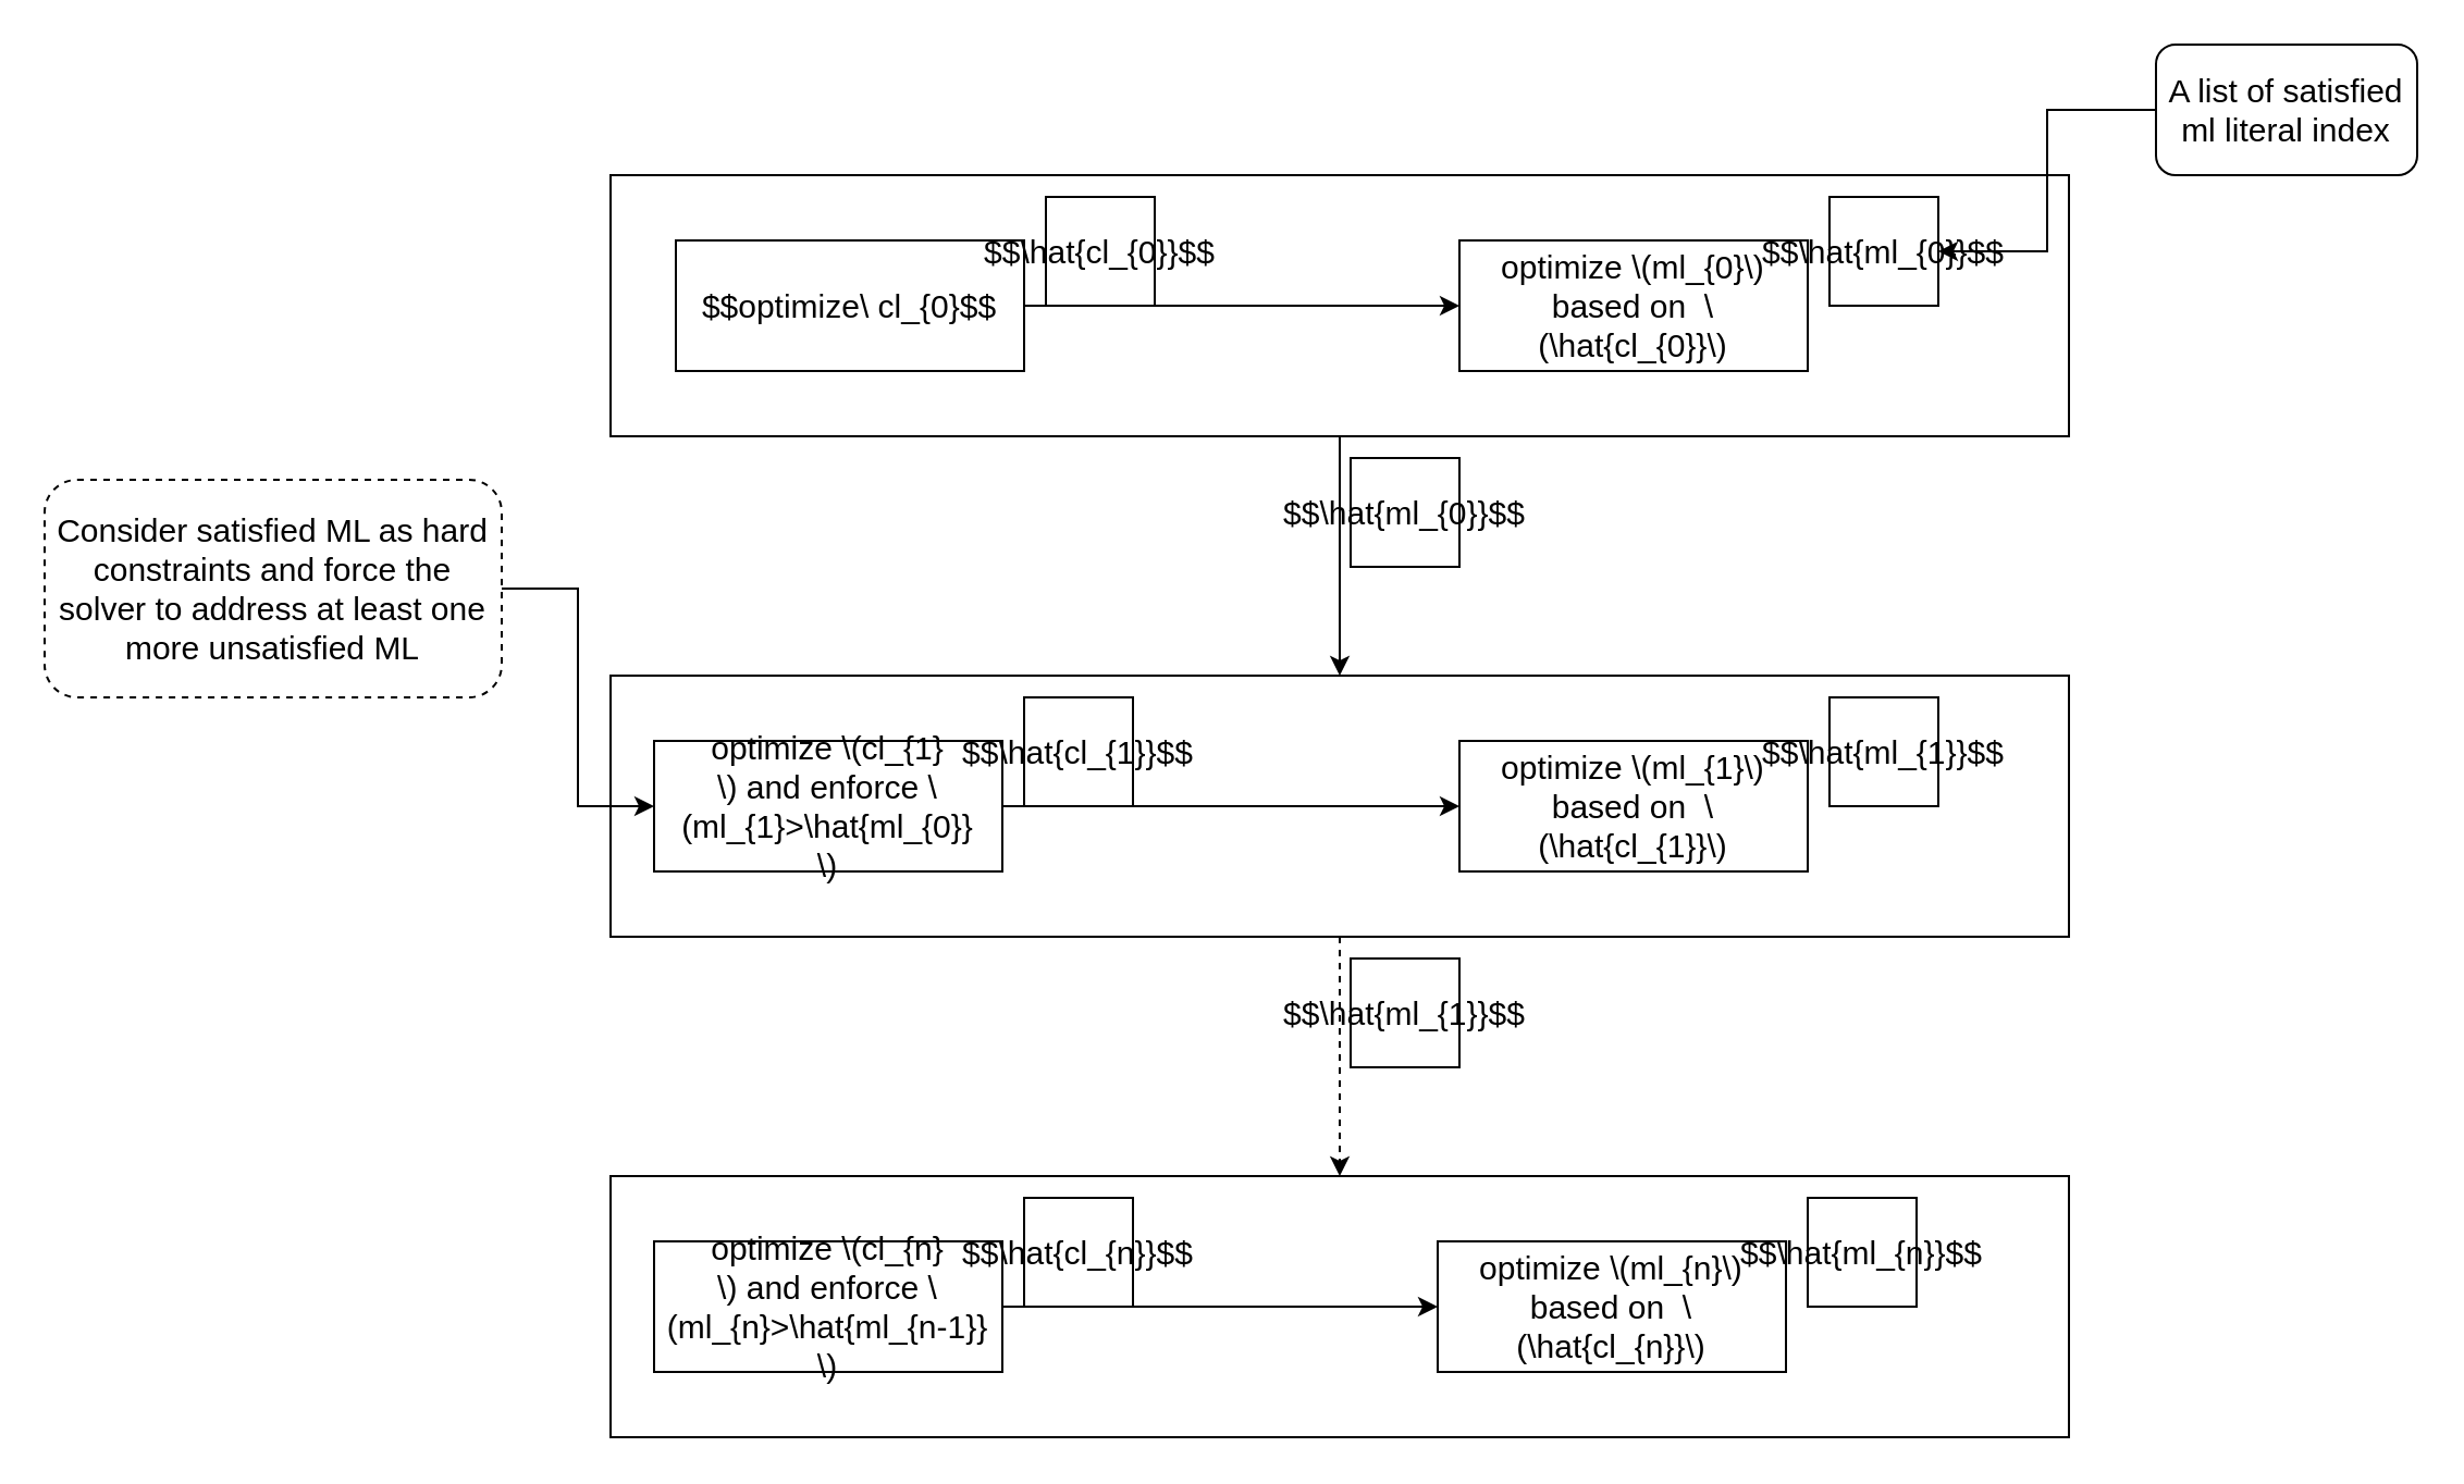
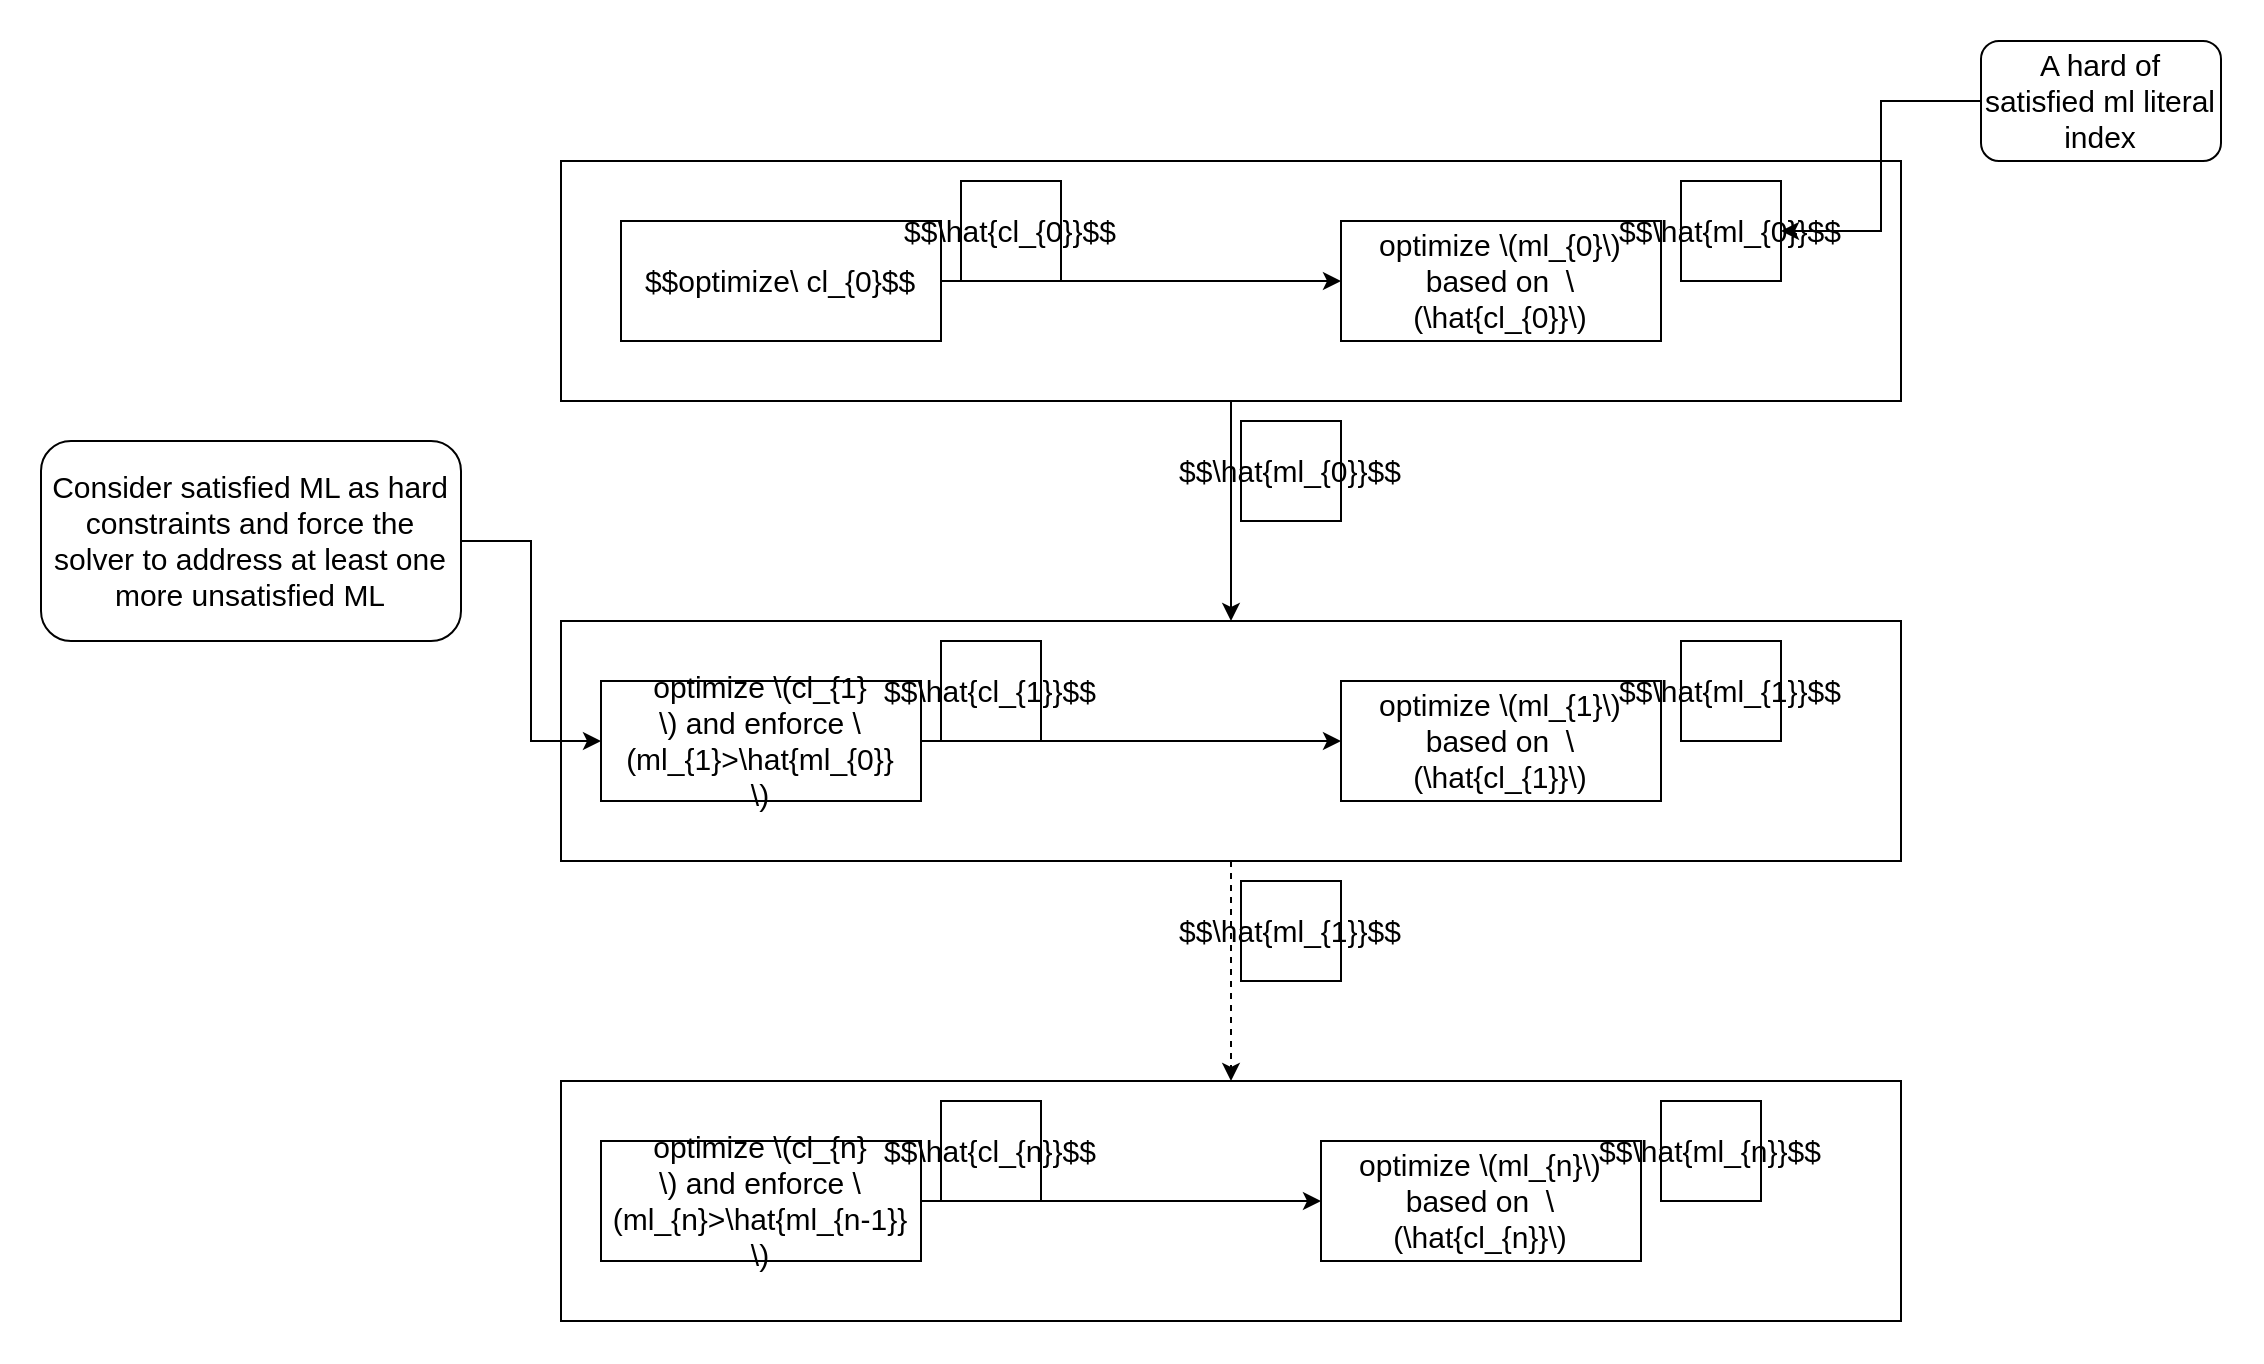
  <mxCell id="0" />
  <mxCell id="1" parent="0" />
  <mxCell id="2" value="" style="rounded=0;whiteSpace=wrap;html=1;fillColor=none;fontSize=15;" vertex="1" parent="1"><mxGeometry x="280" y="310" width="670" height="120" as="geometry" /></mxCell>
  <mxCell id="3" value="" style="rounded=0;whiteSpace=wrap;html=1;fillColor=none;fontSize=15;" vertex="1" parent="1"><mxGeometry x="280" y="80" width="670" height="120" as="geometry" /></mxCell>
  <mxCell id="4" value="optimize \(ml_{0}\) based on&amp;nbsp; \(\hat{cl_{0}}\)" style="rounded=0;whiteSpace=wrap;html=1;fontSize=15;" vertex="1" parent="1"><mxGeometry x="670" y="110" width="160" height="60" as="geometry" /></mxCell>
  <mxCell id="5" value="$$\hat{ml_{0}}$$" style="whiteSpace=wrap;html=1;aspect=fixed;fontSize=15;" vertex="1" parent="1"><mxGeometry x="840" y="90" width="50" height="50" as="geometry" /></mxCell>
  <mxCell id="6" value="$$optimize\ cl_{0}$$" style="rounded=0;whiteSpace=wrap;html=1;fontSize=15;" vertex="1" parent="1"><mxGeometry x="310" y="110" width="160" height="60" as="geometry" /></mxCell>
  <mxCell id="7" value="$$\hat{cl_{0}}$$" style="whiteSpace=wrap;html=1;aspect=fixed;fontSize=15;" vertex="1" parent="1"><mxGeometry x="480" y="90" width="50" height="50" as="geometry" /></mxCell>
  <mxCell id="8" value="optimize \(cl_{1}&lt;br style=&quot;font-size: 15px;&quot;&gt;\) and enforce \(ml_{1}&amp;gt;\hat{ml_{0}}&lt;br style=&quot;font-size: 15px;&quot;&gt;\)" style="rounded=0;whiteSpace=wrap;html=1;fontSize=15;" vertex="1" parent="1"><mxGeometry x="300" y="340" width="160" height="60" as="geometry" /></mxCell>
  <mxCell id="9" value="$$\hat{cl_{1}}$$" style="whiteSpace=wrap;html=1;aspect=fixed;fontSize=15;" vertex="1" parent="1"><mxGeometry x="470" y="320" width="50" height="50" as="geometry" /></mxCell>
  <mxCell id="10" value="optimize \(ml_{1}\) based on&amp;nbsp; \(\hat{cl_{1}}\)" style="rounded=0;whiteSpace=wrap;html=1;fontSize=15;" vertex="1" parent="1"><mxGeometry x="670" y="340" width="160" height="60" as="geometry" /></mxCell>
  <mxCell id="11" value="$$\hat{ml_{1}}$$" style="whiteSpace=wrap;html=1;aspect=fixed;fontSize=15;" vertex="1" parent="1"><mxGeometry x="840" y="320" width="50" height="50" as="geometry" /></mxCell>
  <mxCell id="12" value="" style="endArrow=classic;html=1;rounded=0;fontSize=15;" edge="1" parent="1" source="3"><mxGeometry width="50" height="50" relative="1" as="geometry"><mxPoint x="480" y="180" as="sourcePoint" /><mxPoint x="590" y="200" as="targetPoint" /></mxGeometry></mxCell>
  <mxCell id="13" value="" style="endArrow=classic;html=1;rounded=0;exitX=1;exitY=0.5;exitDx=0;exitDy=0;entryX=0;entryY=0.5;entryDx=0;entryDy=0;fontSize=15;" edge="1" parent="1" source="6" target="4"><mxGeometry width="50" height="50" relative="1" as="geometry"><mxPoint x="620" y="300" as="sourcePoint" /><mxPoint x="670" y="250" as="targetPoint" /></mxGeometry></mxCell>
  <mxCell id="14" value="" style="endArrow=classic;html=1;rounded=0;exitX=1;exitY=0.5;exitDx=0;exitDy=0;entryX=0;entryY=0.5;entryDx=0;entryDy=0;fontSize=15;" edge="1" parent="1" source="8" target="10"><mxGeometry width="50" height="50" relative="1" as="geometry"><mxPoint x="610" y="330" as="sourcePoint" /><mxPoint x="660" y="280" as="targetPoint" /></mxGeometry></mxCell>
  <mxCell id="15" value="" style="endArrow=classic;html=1;rounded=0;exitX=0.5;exitY=1;exitDx=0;exitDy=0;entryX=0.5;entryY=0;entryDx=0;entryDy=0;fontSize=15;" edge="1" parent="1" source="3" target="2"><mxGeometry width="50" height="50" relative="1" as="geometry"><mxPoint x="620" y="300" as="sourcePoint" /><mxPoint x="670" y="250" as="targetPoint" /></mxGeometry></mxCell>
  <mxCell id="16" value="$$\hat{ml_{0}}$$" style="whiteSpace=wrap;html=1;aspect=fixed;fontSize=15;" vertex="1" parent="1"><mxGeometry x="620" y="210" width="50" height="50" as="geometry" /></mxCell>
  <mxCell id="17" value="" style="rounded=0;whiteSpace=wrap;html=1;fillColor=none;fontSize=15;" vertex="1" parent="1"><mxGeometry x="280" y="540" width="670" height="120" as="geometry" /></mxCell>
  <mxCell id="18" value="optimize \(cl_{n}&lt;br style=&quot;font-size: 15px;&quot;&gt;\) and enforce \(ml_{n}&amp;gt;\hat{ml_{n-1}}&lt;br style=&quot;font-size: 15px;&quot;&gt;\)" style="rounded=0;whiteSpace=wrap;html=1;fontSize=15;" vertex="1" parent="1"><mxGeometry x="300" y="570" width="160" height="60" as="geometry" /></mxCell>
  <mxCell id="19" value="$$\hat{cl_{n}}$$" style="whiteSpace=wrap;html=1;aspect=fixed;fontSize=15;" vertex="1" parent="1"><mxGeometry x="470" y="550" width="50" height="50" as="geometry" /></mxCell>
  <mxCell id="20" value="optimize \(ml_{n}\) based on&amp;nbsp; \(\hat{cl_{n}}\)" style="rounded=0;whiteSpace=wrap;html=1;fontSize=15;" vertex="1" parent="1"><mxGeometry x="660" y="570" width="160" height="60" as="geometry" /></mxCell>
  <mxCell id="21" value="$$\hat{ml_{n}}$$" style="whiteSpace=wrap;html=1;aspect=fixed;fontSize=15;" vertex="1" parent="1"><mxGeometry x="830" y="550" width="50" height="50" as="geometry" /></mxCell>
  <mxCell id="22" value="" style="endArrow=classic;html=1;rounded=0;exitX=1;exitY=0.5;exitDx=0;exitDy=0;entryX=0;entryY=0.5;entryDx=0;entryDy=0;fontSize=15;" edge="1" parent="1" source="18" target="20"><mxGeometry width="50" height="50" relative="1" as="geometry"><mxPoint x="610" y="560" as="sourcePoint" /><mxPoint x="660" y="510" as="targetPoint" /></mxGeometry></mxCell>
  <mxCell id="23" value="" style="endArrow=classic;html=1;rounded=0;exitX=0.5;exitY=1;exitDx=0;exitDy=0;entryX=0.5;entryY=0;entryDx=0;entryDy=0;dashed=1;fontSize=15;" edge="1" parent="1" source="2" target="17"><mxGeometry width="50" height="50" relative="1" as="geometry"><mxPoint x="620" y="500" as="sourcePoint" /><mxPoint x="670" y="450" as="targetPoint" /></mxGeometry></mxCell>
  <mxCell id="24" value="$$\hat{ml_{1}}$$" style="whiteSpace=wrap;html=1;aspect=fixed;fontSize=15;" vertex="1" parent="1"><mxGeometry x="620" y="440" width="50" height="50" as="geometry" /></mxCell>
- <mxCell id="25" value="A list of satisfied ml literal index" style="rounded=1;whiteSpace=wrap;html=1;fontSize=15;" vertex="1" parent="1"><mxGeometry x="990" y="20" width="120" height="60" as="geometry" /></mxCell>
+ <mxCell id="25" value="A hard of satisfied ml literal index" style="rounded=1;whiteSpace=wrap;html=1;fontSize=15;" vertex="1" parent="1"><mxGeometry x="990" y="20" width="120" height="60" as="geometry" /></mxCell>
  <mxCell id="26" value="" style="endArrow=classic;html=1;rounded=0;exitX=0;exitY=0.5;exitDx=0;exitDy=0;entryX=1;entryY=0.5;entryDx=0;entryDy=0;edgeStyle=orthogonalEdgeStyle;" edge="1" parent="1" source="25" target="5"><mxGeometry width="50" height="50" relative="1" as="geometry"><mxPoint x="710" y="320" as="sourcePoint" /><mxPoint x="1040" y="140" as="targetPoint" /></mxGeometry></mxCell>
- <mxCell id="27" value="Consider satisfied ML as hard constraints and force the solver to address at least one more unsatisfied ML" style="rounded=1;whiteSpace=wrap;html=1;fontSize=15;dashed=1;" vertex="1" parent="1"><mxGeometry x="20" y="220" width="210" height="100" as="geometry" /></mxCell>
+ <mxCell id="27" value="Consider satisfied ML as hard constraints and force the solver to address at least one more unsatisfied ML" style="rounded=1;whiteSpace=wrap;html=1;fontSize=15;" vertex="1" parent="1"><mxGeometry x="20" y="220" width="210" height="100" as="geometry" /></mxCell>
  <mxCell id="28" value="" style="endArrow=classic;html=1;rounded=0;exitX=1;exitY=0.5;exitDx=0;exitDy=0;entryX=0;entryY=0.5;entryDx=0;entryDy=0;edgeStyle=orthogonalEdgeStyle;" edge="1" parent="1" source="27" target="8"><mxGeometry width="50" height="50" relative="1" as="geometry"><mxPoint x="540" y="340" as="sourcePoint" /><mxPoint x="590" y="290" as="targetPoint" /></mxGeometry></mxCell>
